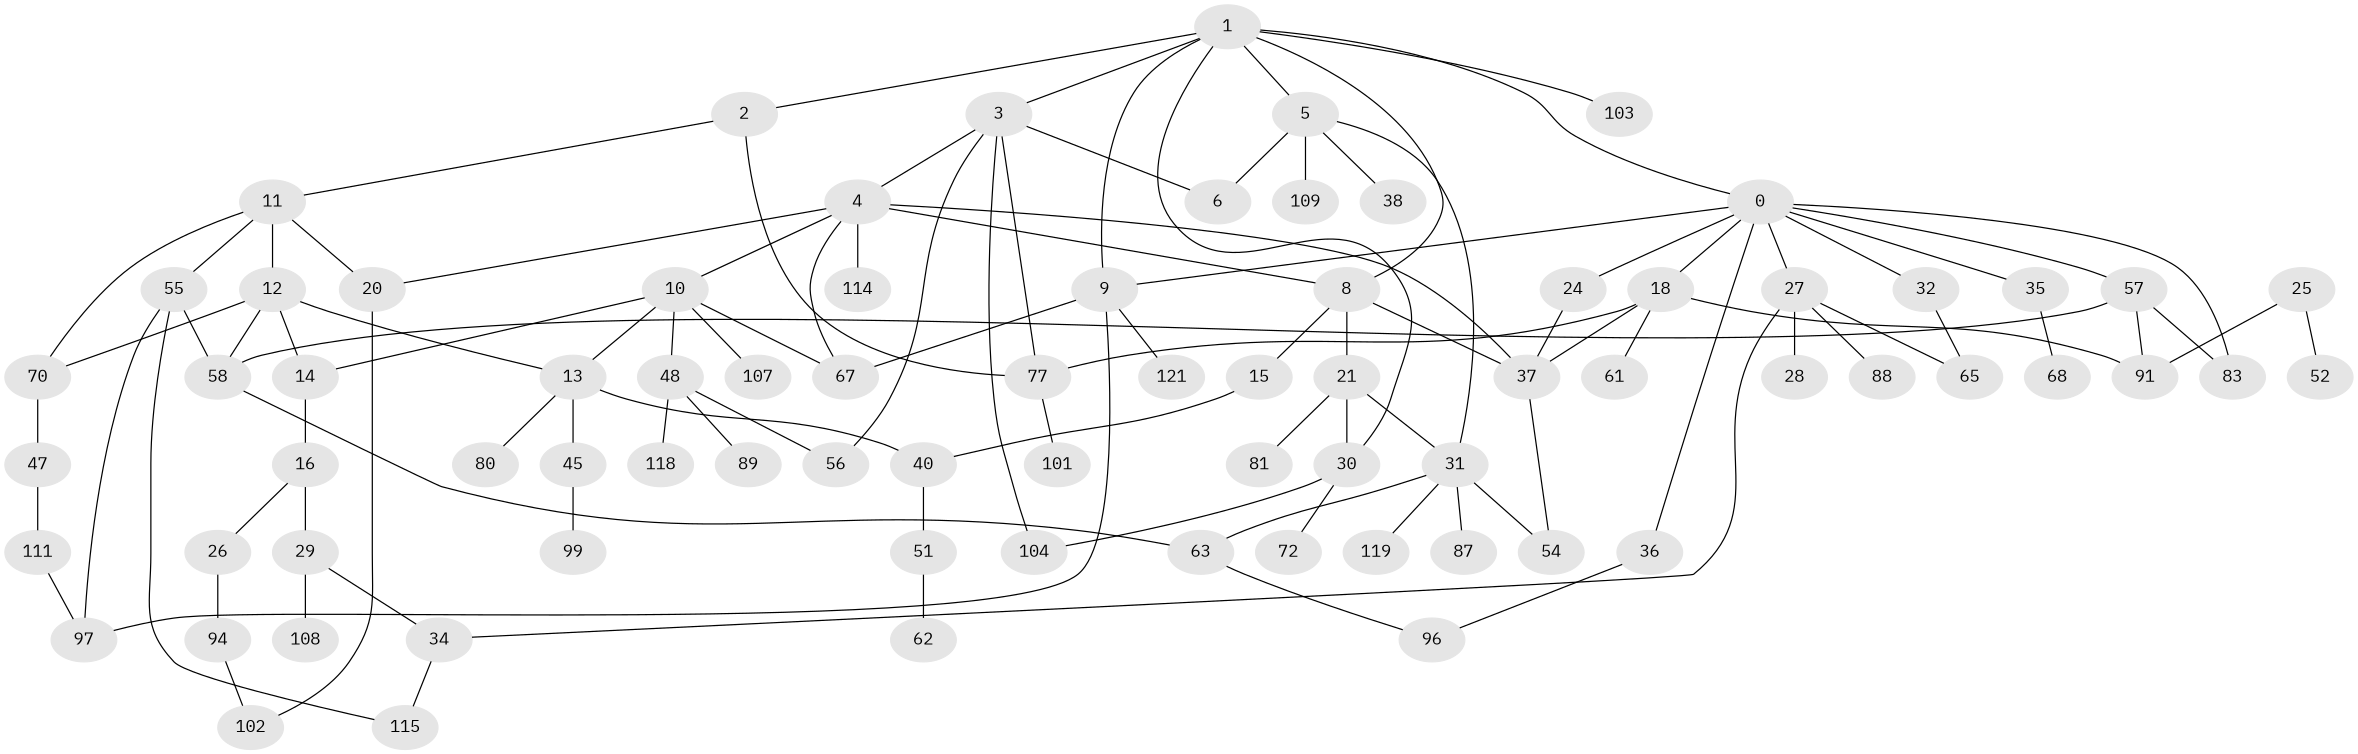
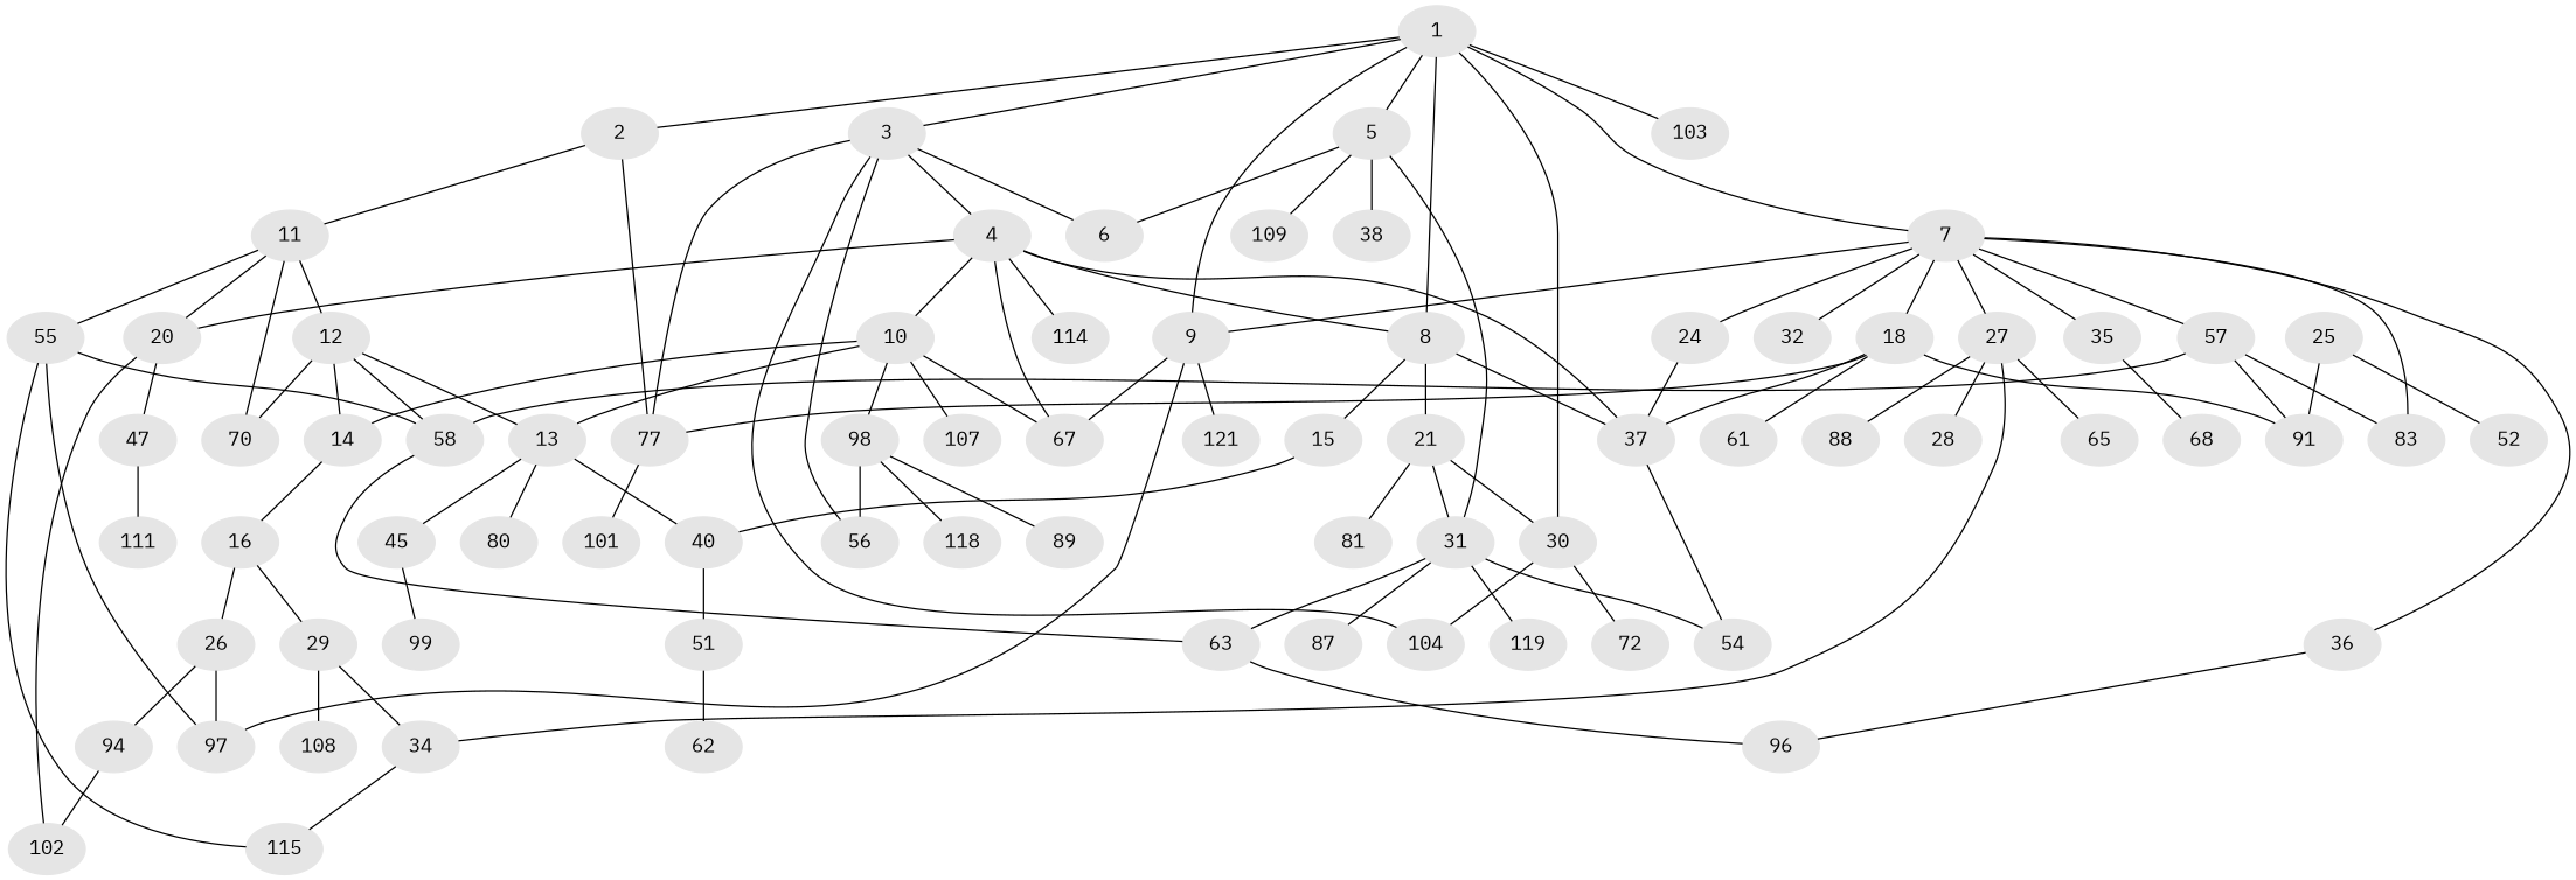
  graph {
    fontname="IBM Plex Mono"
    node [color=gray90 fontname="IBM Plex Mono" style=filled]
    edge [fontname="IBM Plex Mono"]
    1 [super="+70"]
    2 [super="+76"]
    3 [super="+82"]
    5 [super="+53"]
-   7 [super="+15" label=0]
+   7 [super="+15"]
    8 [super="+84"]
    9 [super="+19"]
    30 [super="+71"]
    103 [super="+116"]
    11 [super="+69"]
    77
    4 [super="+64"]
    6
    56 [super="+60"]
    104
    31 [super="+73"]
    38 [super="+41"]
    109
    18 [super="+33"]
    24
    27 [super="+78"]
    32 [super="+86"]
    35 [super="+93"]
    36
    57 [super="+112"]
    83
    37 [super="+39"]
    n28 [label=15 super="+43"]
    21 [super="+50"]
    67
    121
    97 [super="+120"]
    72
    n34 [label=20 super="+23"]
    12 [super="+44"]
    55 [super="+59"]
    n37 [label=70]
    101
    10 [super="+75"]
    114
    13 [super="+20"]
    14 [super="+85"]
-   48 [super="+106"]
+   48 [super="+106" label=98]
    107
    47
    102
    54
    119
    63
    87
    61 [super="+79"]
    91 [super="+98"]
    28 [super="+49"]
    34
    65
    88
    68
    96 [super="+110"]
    58 [super="+100"]
    40
    81
    45 [super="+66"]
    80
    16
    89 [super="+92"]
    118
    25 [super="+46"]
    52 [super="+105"]
    115
    51
    99
    26 [super="+42"]
    29 [super="+95"]
    94 [super="+117"]
    108 [super="+113"]
    111
    62
    1 -- 2
    1 -- 3
    1 -- 5
    1 -- 7
    1 -- 8
    1 -- 9
    1 -- 30
    1 -- 103
    2 -- 11
    2 -- 77
    3 -- 77
    3 -- 4
    3 -- 6
    3 -- 56
    3 -- 104
    5 -- 6
    5 -- 31
    5 -- 38
    5 -- 109
    7 -- 9
    7 -- 18
    7 -- 24
    7 -- 27
    7 -- 32
    7 -- 35
    7 -- 36
    7 -- 57
    7 -- 83
    8 -- 37
    8 -- n28
    8 -- 21
    9 -- 67
    9 -- 121
    9 -- 97
    30 -- 104
    30 -- 72
    11 -- n34
    11 -- 12 [weight=2]
    11 -- 55
    11 -- n37
    77 -- 101
    4 -- 8
    4 -- 37
    4 -- 67
    4 -- n34
    4 -- 10
    4 -- 114
    31 -- 54
    31 -- 119
    31 -- 63
    31 -- 87
    18 -- 77
    18 -- 37
    18 -- 61
    18 -- 91
    24 -- 37
    27 -- 28
    27 -- 34
    27 -- 65
    27 -- 88
-   32 -- 65
    35 -- 68
    36 -- 96
    57 -- 83
    57 -- 91
    57 -- 58
    37 -- 54
    n28 -- 40
    21 -- 30
    21 -- 31
    21 -- 81
-   n37 -- 47
+   n34 -- 47
    n34 -- 102
    12 -- n37
    12 -- 13
    12 -- 14
    12 -- 58
    55 -- 97
    55 -- 58
    55 -- 115
    10 -- 67
    10 -- 13
    10 -- 14
    10 -- 48
    10 -- 107
    13 -- 40
    13 -- 45
    13 -- 80
    14 -- 16
    48 -- 56
    48 -- 89
    48 -- 118
    47 -- 111
    63 -- 96
    34 -- 115
    58 -- 63
    40 -- 51
    45 -- 99
    16 -- 26
    16 -- 29
    25 -- 91
    25 -- 52
    51 -- 62
-   111 -- 97
+   26 -- 97
    26 -- 94
    29 -- 34
    29 -- 108
    94 -- 102
  }
